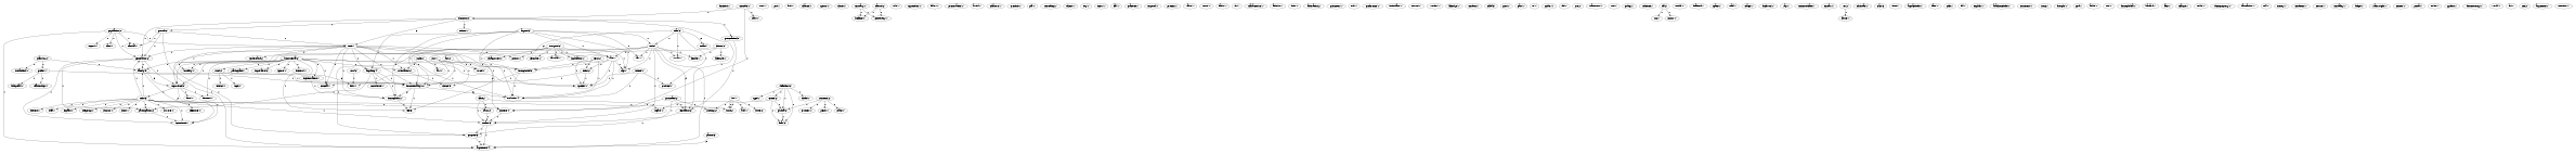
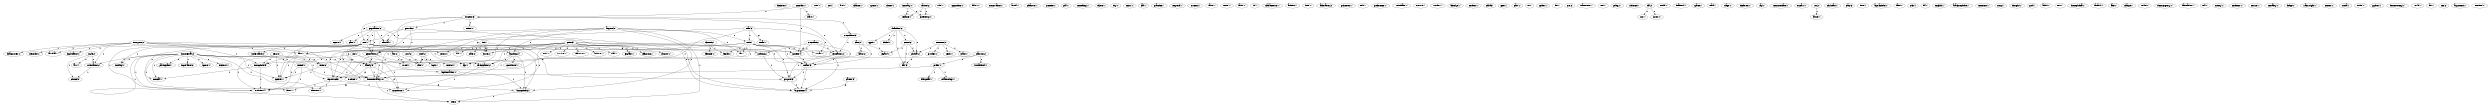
  digraph {
    n1 [label="decision(1)"]
    n2 [label="population(2)"]
    n3 [label="occurs(1)"]
    n4 [label="pass(1)"]
    n5 [label="natural(1)"]
    n6 [label="one(1)"]
    n7 [label="generation(2)"]
    n8 [label="arguement(4)"]
    n9 [label="orientation(2)"]
    n10 [label="hostility(1)"]
    n11 [label="species(1)"]
    n12 [label="homophobic(1)"]
    n13 [label="conceal(1)"]
    n14 [label="evolution(4)"]
    n15 [label="context(4)"]
    n16 [label="homosexuality(10)"]
    n17 [label="purpose(3)"]
    n18 [label="poison(1)"]
    n19 [label="understand(2)"]
    n20 [label="anything(4)"]
    n21 [label="family(5)"]
    n22 [label="reproduce(3)"]
    n23 [label="participation(2)"]
    n24 [label="constitute(1)"]
    n25 [label="choice(3)"]
    n26 [label="life(3)"]
    n27 [label="means(3)"]
    n28 [label="contribute(1)"]
    n29 [label="form(1)"]
    n30 [label="element(1)"]
    n31 [label="uses(1)"]
    n32 [label="isn(1)"]
    n33 [label="add(1)"]
    n34 [label="nothing(2)"]
    n35 [label="bible(2)"]
    n36 [label="issue(2)"]
    n37 [label="put(1)"]
    n38 [label="style(2)"]
    n39 [label="law(1)"]
    n40 [label="live(1)"]
    n41 [label="someone(2)"]
    n42 [label="crushes(1)"]
    n43 [label="penis(1)"]
    n44 [label="react(1)"]
    n45 [label="phobia(2)"]
    n46 [label="fear(3)"]
    n47 [label="chance(1)"]
    n48 [label="sperm(1)"]
    n49 [label="closet(1)"]
    n50 [label="contrary(1)"]
    n51 [label="became(1)"]
    n52 [label="credibility(1)"]
    n53 [label="homosexual(2)"]
    n54 [label="participate(1)"]
    n55 [label="imperative(2)"]
    n56 [label="ignore(1)"]
    n57 [label="legitimization(1)"]
    n58 [label="eschews(1)"]
    n59 [label="role(1)"]
    n60 [label="definition(2)"]
    n61 [label="comes(2)"]
    n62 [label="type(1)"]
    n63 [label="phobe(1)"]
    n64 [label="regard(1)"]
    n65 [label="case(2)"]
    n66 [label="harm(2)"]
    n67 [label="opposition(1)"]
    n68 [label="follow(1)"]
    n69 [label="consider(1)"]
    n70 [label="function(3)"]
    n71 [label="start(1)"]
    n72 [label="growth(2)"]
    n73 [label="exists(1)"]
    n74 [label="procreation(3)"]
    n75 [label="recreation(2)"]
    n76 [label="preservation(1)"]
    n77 [label="choose(2)"]
    n78 [label="lifestyle(1)"]
    n79 [label="decide(1)"]
    n80 [label="avoid(1)"]
    n81 [label="nature(2)"]
    n82 [label="pleasure(1)"]
    n83 [label="intend(1)"]
    n84 [label="produce(1)"]
    n85 [label="premise(1)"]
    n86 [label="pill(1)"]
    n87 [label="something(1)"]
    n88 [label="object(1)"]
    n89 [label="boy(1)"]
    n90 [label="occur(1)"]
    n91 [label="call(1)"]
    n92 [label="practice(1)"]
    n93 [label="respond(1)"]
    n94 [label="process(1)"]
    n95 [label="value(1)"]
    n96 [label="sense(1)"]
    n97 [label="procreate(2)"]
    n98 [label="everyone(2)"]
    n99 [label="describe(1)"]
    n100 [label="baseball(1)"]
    n101 [label="implication(1)"]
    n102 [label="take(1)"]
    n103 [label="disapproves(1)"]
    n104 [label="cap(1)"]
    n105 [label="homophobe(5)"]
    n106 [label="seem(2)"]
    n107 [label="used(2)"]
    n108 [label="restrict(1)"]
    n109 [label="logic(1)"]
    n110 [label="didn(1)"]
    n111 [label="basis(1)"]
    n112 [label="uk(1)"]
    n113 [label="characterize(1)"]
    n114 [label="atheist(1)"]
    n115 [label="limit(1)"]
    n116 [label="abberation(2)"]
    n117 [label="princeton(1)"]
    n118 [label="edu(1)"]
    n119 [label="preference(1)"]
    n120 [label="intimidate(1)"]
    n121 [label="point(3)"]
    n122 [label="discuss(1)"]
    n123 [label="exist(1)"]
    n124 [label="survive(1)"]
    n125 [label="offensive(1)"]
    n126 [label="believe(1)"]
    n127 [label="idea(1)"]
    n128 [label="explain(1)"]
    n129 [label="offspring(1)"]
    n130 [label="ensure(1)"]
    n131 [label="wonder(1)"]
    n132 [label="lifestlye(1)"]
    n133 [label="condom(1)"]
    n134 [label="child(3)"]
    n135 [label="gets(1)"]
    n136 [label="part(1)"]
    n137 [label="re(1)"]
    n138 [label="spider(1)"]
    n139 [label="die(1)"]
    n140 [label="pre(2)"]
    n141 [label="man(3)"]
    n142 [label="meat(1)"]
    n143 [label="sex(8)"]
    n144 [label="woman(1)"]
    n145 [label="hat(1)"]
    n146 [label="statement(1)"]
    n147 [label="use(1)"]
    n148 [label="term(2)"]
    n149 [label="policy(1)"]
    n150 [label="violence(1)"]
    n151 [label="bill(2)"]
    n152 [label="soc(1)"]
    n153 [label="motss(1)"]
    n154 [label="model(1)"]
    n155 [label="deadend(1)"]
    n156 [label="space(1)"]
    n157 [label="majority(2)"]
    n158 [label="prefer(1)"]
    n159 [label="humankind(1)"]
    n160 [label="relationship(1)"]
    n161 [label="bilespeak(1)"]
    n162 [label="read(1)"]
    n163 [label="usage(1)"]
    n164 [label="okcforum(1)"]
    n165 [label="way(1)"]
    n166 [label="communicate(1)"]
    n167 [label="eczcaw(1)"]
    n168 [label="run(2)"]
    n169 [label="cause(1)"]
    n170 [label="christian(1)"]
    n171 [label="crap(6)"]
    n172 [label="time(1)"]
    n173 [label="agoraphobe(1)"]
    n174 [label="word(2)"]
    n175 [label="date(1)"]
    n176 [label="pick(1)"]
    n177 [label="anyone(3)"]
    n178 [label="bil(1)"]
    n179 [label="parent(3)"]
    n180 [label="english(1)"]
    n181 [label="arachnophobe(1)"]
    n182 [label="comment(1)"]
    n183 [label="song(1)"]
    n184 [label="thought(1)"]
    n185 [label="jim(1)"]
    n186 [label="wrote(1)"]
    n187 [label="god(1)"]
    n188 [label="adult(1)"]
    n189 [label="non(1)"]
    n190 [label="homophobia(1)"]
    n191 [label="bastard(1)"]
    n192 [label="fact(1)"]
    n193 [label="charge(1)"]
    n194 [label="strike(1)"]
    n195 [label="demogoguery(1)"]
    n196 [label="damnation(1)"]
    n197 [label="tell(1)"]
    n198 [label="monty(1)"]
    n199 [label="condemn(1)"]
    n200 [label="course(1)"]
    n201 [label="sexuality(1)"]
    n202 [label="dodge(1)"]
    n203 [label="wainwright(1)"]
    n204 [label="conner(1)"]
    n205 [label="puma(1)"]
    n206 [label="osrhe(1)"]
    n207 [label="python(1)"]
    n208 [label="deuteronomy(1)"]
    n209 [label="act(2)"]
    n210 [label="world(1)"]
    n211 [label="ain(1)"]
    n212 [label="see(2)"]
    n213 [label="argument(1)"]
    n214 [label="mention(1)"]
    n2 -> n3 [label=1]
    n2 -> n4 [label=1]
    n2 -> n5 [label=1]
    n2 -> n6 [label=1]
    n2 -> n7 [label=1]
    n2 -> n8 [label=1]
    n6 -> n7 [label=1]
    n6 -> n9 [label=1]
    n6 -> n10 [label=1]
    n6 -> n11 [label=1]
    n6 -> n12 [label=1]
    n6 -> n13 [label=1]
    n6 -> n14 [label=1]
    n6 -> n15 [label=2]
    n6 -> n16 [label=1]
    n6 -> n17 [label=1]
    n6 -> n18 [label=1]
    n6 -> n19 [label=1]
    n6 -> n20 [label=1]
    n7 -> n21 [label=1]
    n7 -> n22 [label=1]
    n7 -> n23 [label=1]
    n7 -> n24 [label=1]
    n9 -> n25 [label=1]
    n12 -> n26 [label=1]
    n15 -> n27 [label=1]
    n16 -> n12 [label=2]
    n16 -> n14 [label=6]
    n16 -> n26 [label=1]
    n17 -> n8 [label=1]
    n20 -> n12 [label=1]
    n20 -> n16 [label=1]
    n20 -> n23 [label=1]
    n20 -> n28 [label=1]
    n21 -> n16 [label=1]
    n21 -> n22 [label=2]
    n21 -> n24 [label=2]
    n22 -> n24 [label=1]
    n22 -> n29 [label=1]
    n22 -> n30 [label=1]
    n23 -> n24 [label=1]
    n27 -> n8 [label=1]
    n27 -> n17 [label=1]
    n32 -> n33 [label=1]
    n32 -> n34 [label=1]
    n32 -> n35 [label=1]
    n32 -> n36 [label=1]
    n32 -> n36 [label=1]
+   n34 -> n17 [label=1]
    n38 -> n9 [label=1]
    n38 -> n25 [label=1]
    n38 -> n39 [label=1]
    n41 -> n42 [label=1]
    n41 -> n43 [label=1]
    n41 -> n44 [label=1]
    n41 -> n45 [label=1]
    n45 -> n46 [label=1]
    n50 -> n51 [label=1]
    n50 -> n52 [label=1]
    n53 -> n9 [label=1]
    n53 -> n10 [label=1]
    n53 -> n11 [label=1]
    n53 -> n13 [label=1]
    n53 -> n14 [label=1]
    n53 -> n21 [label=1]
    n53 -> n22 [label=1]
    n53 -> n26 [label=1]
-   n53 -> n107 [label=1]
+   n53 -> n29 [label=1]
    n53 -> n30 [label=1]
    n53 -> n54 [label=1]
    n53 -> n55 [label=1]
    n53 -> n56 [label=1]
    n53 -> n57 [label=1]
    n53 -> n58 [label=1]
    n57 -> n12 [label=1]
    n60 -> n45 [label=1]
    n60 -> n46 [label=1]
    n60 -> n61 [label=1]
    n60 -> n62 [label=1]
    n60 -> n63 [label=1]
    n61 -> n45 [label=1]
    n61 -> n46 [label=1]
    n61 -> n64 [label=1]
    n65 -> n27 [label=1]
    n65 -> n64 [label=1]
    n65 -> n66 [label=1]
    n66 -> n27 [label=1]
    n69 -> n15 [label=1]
    n69 -> n70 [label=1]
    n69 -> n71 [label=1]
    n70 -> n6 [label=2]
    n70 -> n7 [label=1]
    n70 -> n72 [label=1]
    n70 -> n73 [label=1]
    n70 -> n74 [label=1]
    n70 -> n75 [label=1]
    n72 -> n5 [label=1]
    n72 -> n6 [label=1]
    n72 -> n7 [label=1]
    n72 -> n8 [label=1]
    n74 -> n75 [label=1]
    n75 -> n17 [label=1]
    n77 -> n22 [label=1]
    n77 -> n78 [label=1]
    n77 -> n79 [label=1]
    n81 -> n51 [label=1]
    n81 -> n52 [label=1]
    n83 -> n11 [label=1]
    n83 -> n14 [label=1]
    n83 -> n84 [label=1]
    n97 -> n15 [label=1]
    n97 -> n27 [label=1]
    n97 -> n34 [label=1]
    n97 -> n75 [label=1]
    n98 -> n16 [label=1]
    n98 -> n99 [label=1]
    n98 -> n100 [label=1]
    n98 -> n101 [label=1]
    n98 -> n102 [label=1]
    n98 -> n103 [label=1]
    n98 -> n104 [label=1]
    n98 -> n105 [label=1]
    n102 -> n11 [label=1]
    n102 -> n14 [label=1]
    n102 -> n104 [label=1]
    n102 -> n105 [label=1]
    n102 -> n106 [label=1]
    n105 -> n13 [label=1]
    n105 -> n14 [label=1]
    n106 -> n11 [label=1]
    n106 -> n16 [label=1]
    n107 -> n108 [label=1]
    n107 -> n109 [label=1]
    n107 -> n110 [label=2]
    n121 -> n7 [label=1]
    n121 -> n15 [label=1]
    n121 -> n21 [label=1]
-   n22 -> n121 [label=1]
+   n121 -> n22 [label=1]
    n121 -> n23 [label=1]
    n121 -> n24 [label=1]
    n121 -> n27 [label=1]
    n121 -> n36 [label=1]
    n121 -> n122 [label=1]
    n121 -> n123 [label=1]
    n121 -> n124 [label=1]
    n121 -> n125 [label=1]
    n121 -> n126 [label=1]
    n121 -> n127 [label=1]
    n121 -> n128 [label=1]
    n121 -> n129 [label=1]
    n141 -> n18 [label=2]
    n141 -> n84 [label=1]
    n141 -> n142 [label=2]
    n141 -> n143 [label=1]
    n141 -> n144 [label=1]
    n143 -> n8 [label=1]
    n143 -> n17 [label=1]
    n143 -> n22 [label=1]
    n143 -> n27 [label=1]
    n143 -> n75 [label=2]
    n143 -> n79 [label=1]
    n143 -> n102 [label=1]
    n143 -> n104 [label=1]
    n143 -> n144 [label=1]
    n143 -> n145 [label=1]
    n148 -> n11 [label=1]
    n148 -> n14 [label=1]
    n148 -> n105 [label=1]
    n148 -> n106 [label=1]
    n151 -> n152 [label=1]
    n151 -> n153 [label=1]
    n157 -> n21 [label=1]
    n157 -> n158 [label=1]
    n157 -> n159 [label=1]
    n158 -> n16 [label=1]
    n158 -> n160 [label=1]
    n158 -> n161 [label=1]
    n168 -> n169 [label=1]
    n174 -> n110 [label=1]
    n177 -> n12 [label=1]
    n177 -> n16 [label=1]
    n177 -> n20 [label=1]
    n177 -> n26 [label=1]
    n177 -> n102 [label=1]
    n177 -> n104 [label=1]
    n177 -> n143 [label=1]
    n177 -> n145 [label=1]
    n179 -> n8 [label=2]
    n185 -> n16 [label=1]
    n185 -> n105 [label=1]
-   n185 -> n110 [label=1]
+   n209 -> n110 [label=1]
    n185 -> n186 [label=1]
    n209 -> n186 [label=1]
  }
